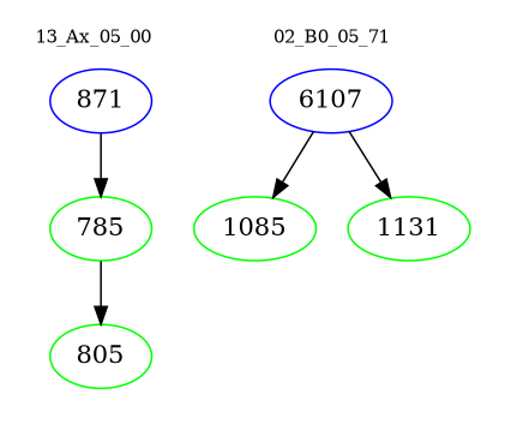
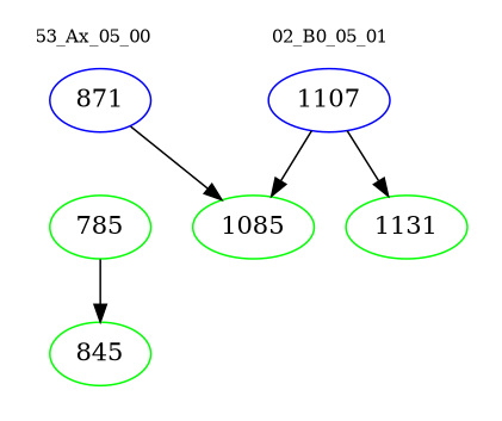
  digraph {
    node [color=green]
    edge [color=black]
    n1 [color=blue label=871]
    n2 [label=785]
-   n3 [label=805]
-   n4 [color=blue label=6107]
+   n3 [label=845]
+   n4 [color=blue label=1107]
    n5 [label=1085]
    n6 [label=1131]
    subgraph cluster_1 {
      color=white
      fontsize=10
-     label="13_Ax_05_00"
+     label="53_Ax_05_00"
      n1
      n2
      n3
    }
    subgraph cluster_2 {
      color=white
      fontsize=10
-     label="02_B0_05_71"
+     label="02_B0_05_01"
      n4
      n5
      n6
    }
-   n1 -> n2
+   n1 -> n5
    n2 -> n3
    n4 -> n5
    n4 -> n6
  }
